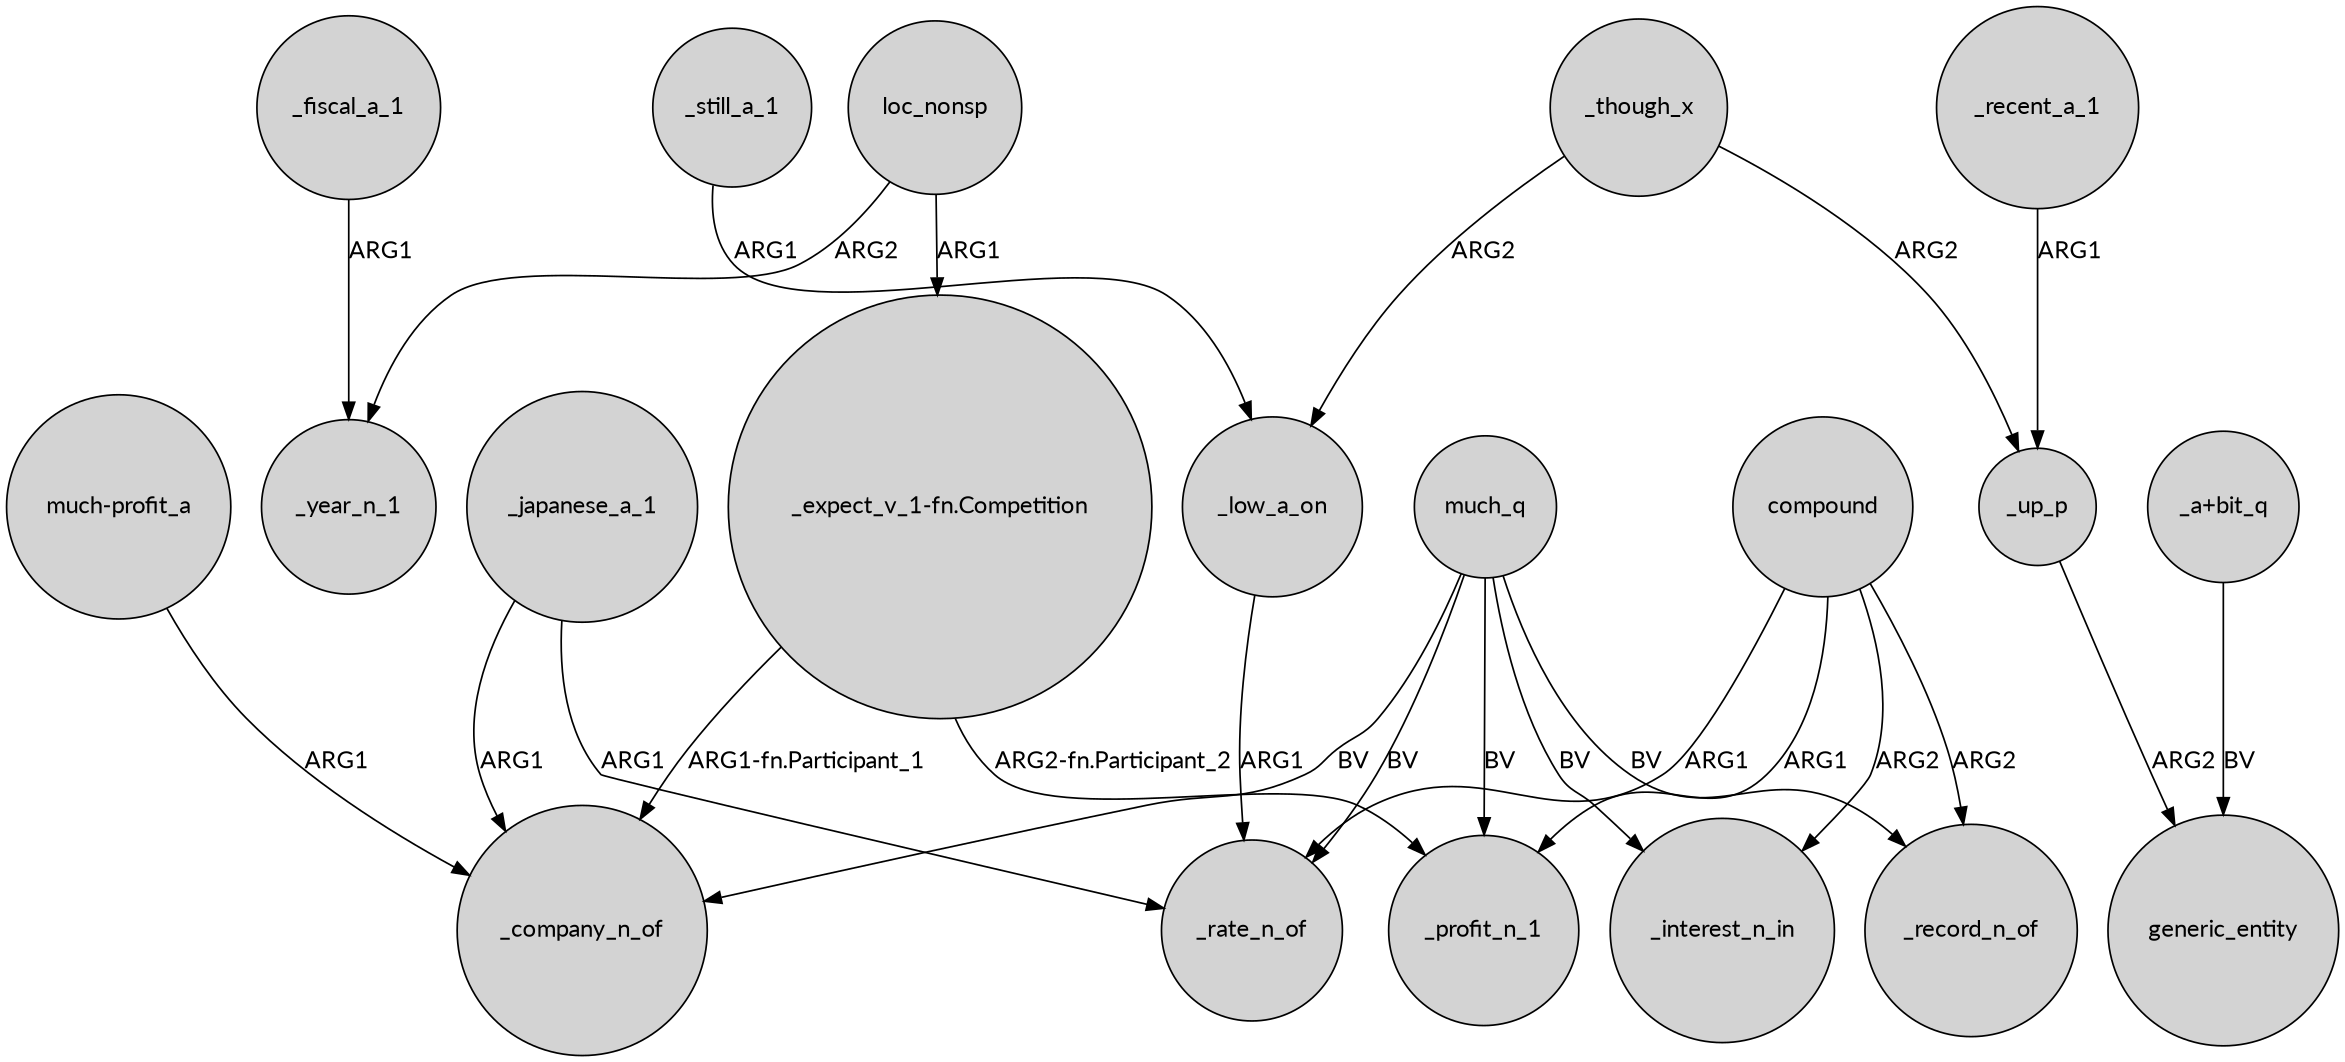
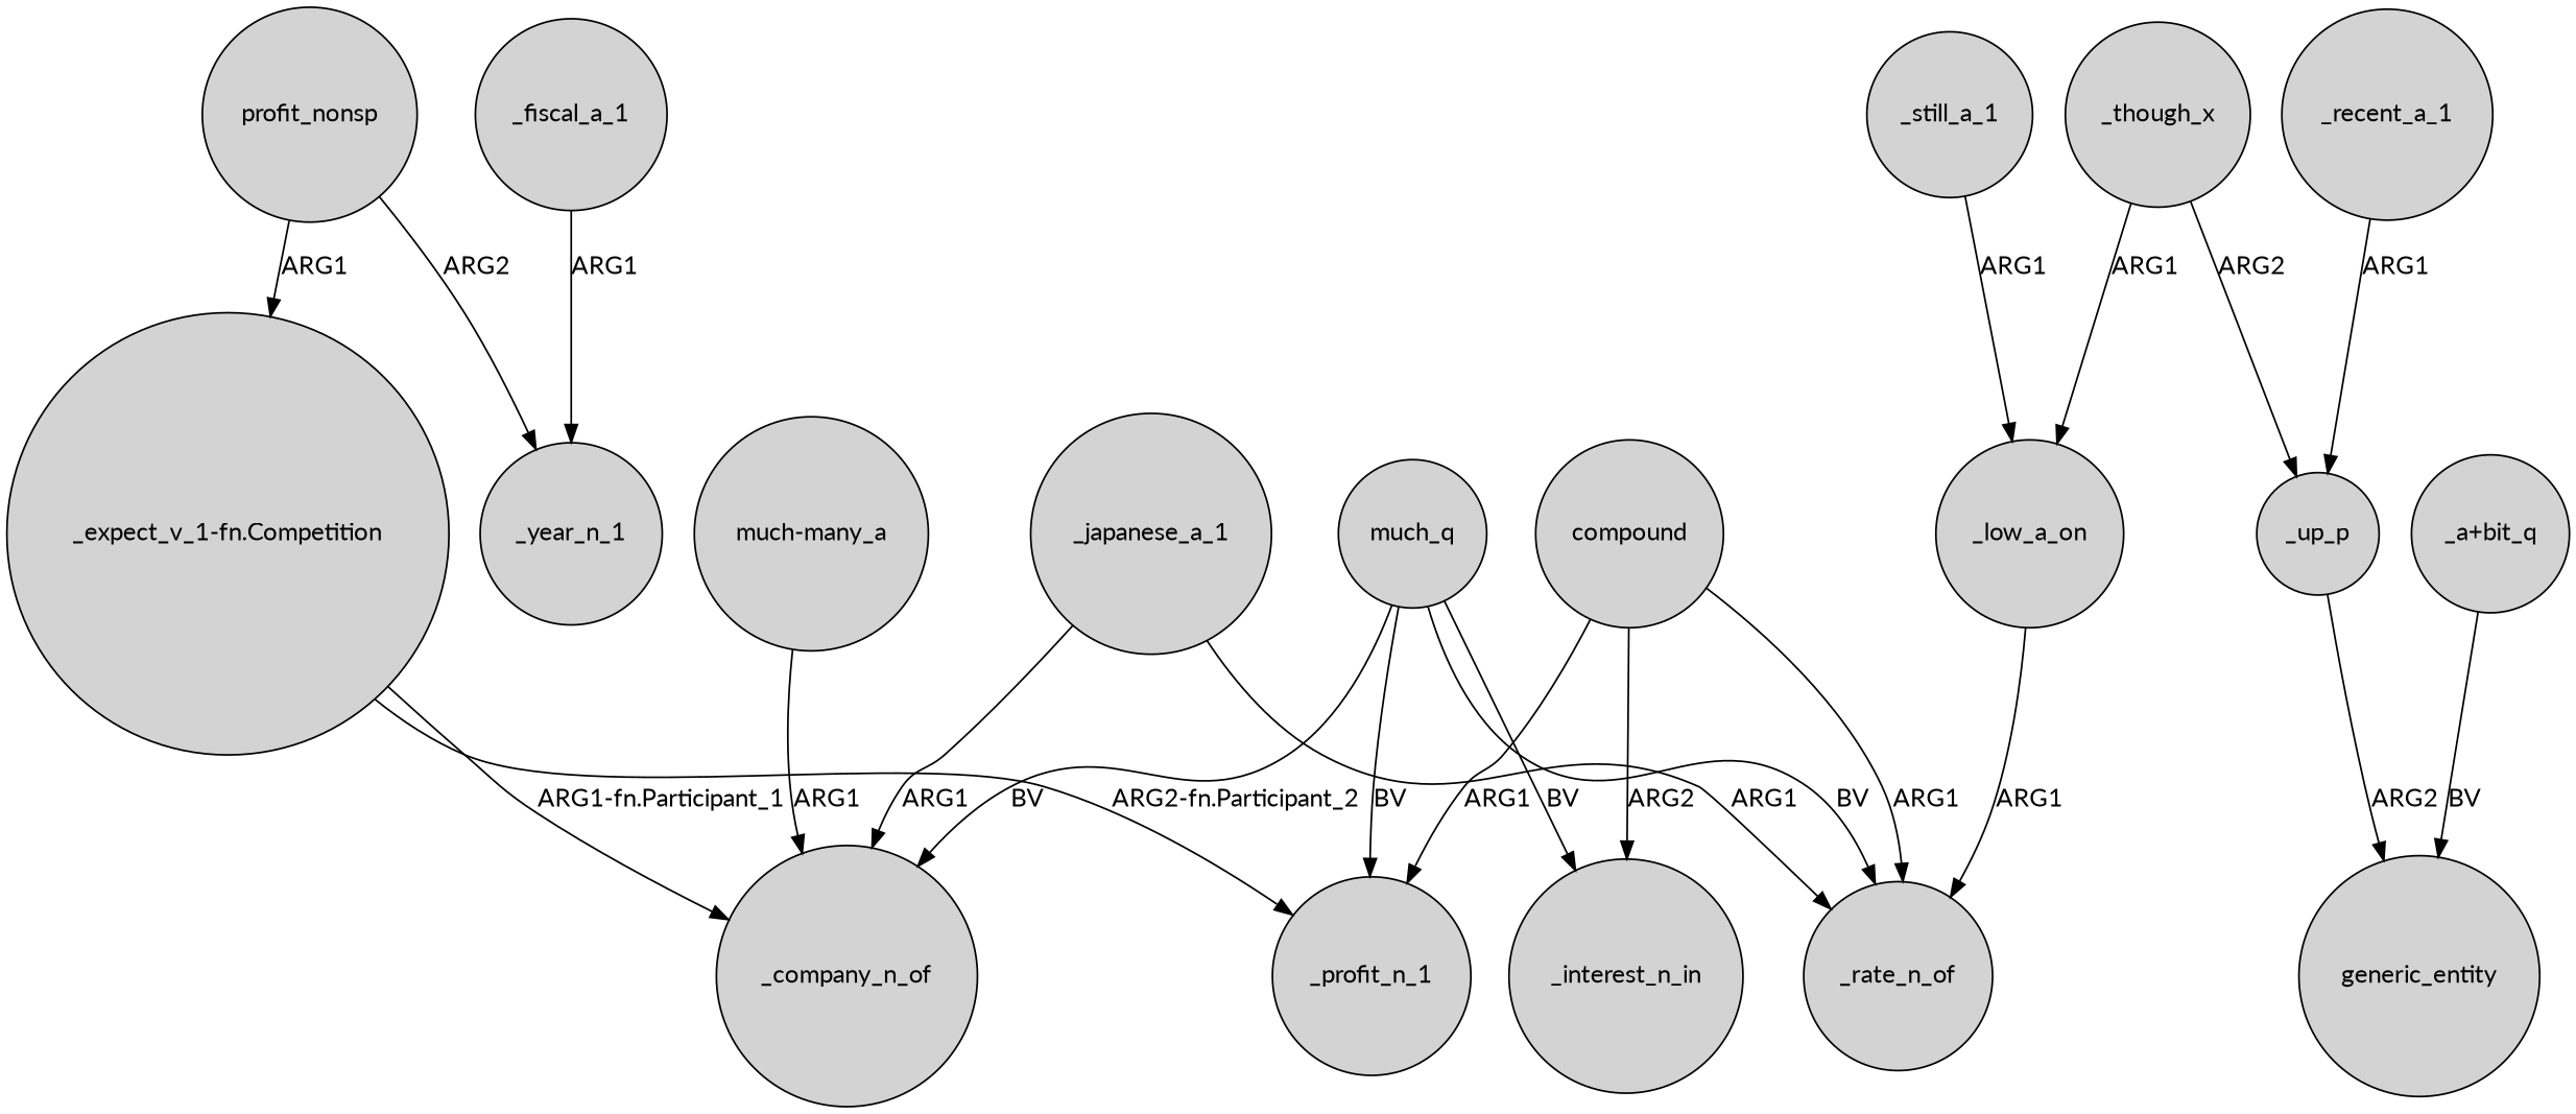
  digraph {
    fontname=Lato
    node [fontname=Lato shape=circle style=filled]
    edge [fontname=Lato]
    _japanese_a_1
    _rate_n_of
    _company_n_of
    "_a+bit_q"
    generic_entity
    _recent_a_1
    _up_p
    n8 [label=much_q]
-   _record_n_of
    _profit_n_1
    _interest_n_in
    _fiscal_a_1
    _year_n_1
-   loc_nonsp
+   loc_nonsp [label=profit_nonsp]
    "_expect_v_1-fn.Competition"
    _though_x
    _low_a_on
    compound
-   "much-many_a" [label="much-profit_a"]
+   "much-many_a"
    _still_a_1
    _japanese_a_1 -> _rate_n_of [label=ARG1]
    _japanese_a_1 -> _company_n_of [label=ARG1]
    "_a+bit_q" -> generic_entity [label=BV]
    _recent_a_1 -> _up_p [label=ARG1]
    _up_p -> generic_entity [label=ARG2]
    n8 -> _rate_n_of [label=BV]
    n8 -> _company_n_of [label=BV]
-   n8 -> _record_n_of [label=BV]
    n8 -> _profit_n_1 [label=BV]
    n8 -> _interest_n_in [label=BV]
    _fiscal_a_1 -> _year_n_1 [label=ARG1]
    loc_nonsp -> _year_n_1 [label=ARG2]
    loc_nonsp -> "_expect_v_1-fn.Competition" [label=ARG1]
    "_expect_v_1-fn.Competition" -> _company_n_of [label="ARG1-fn.Participant_1"]
    "_expect_v_1-fn.Competition" -> _profit_n_1 [label="ARG2-fn.Participant_2"]
    _though_x -> _up_p [label=ARG2]
-   _though_x -> _low_a_on [label=ARG2]
+   _though_x -> _low_a_on [label=ARG1]
    _low_a_on -> _rate_n_of [label=ARG1]
    compound -> _rate_n_of [label=ARG1]
-   compound -> _record_n_of [label=ARG2]
    compound -> _profit_n_1 [label=ARG1]
    compound -> _interest_n_in [label=ARG2]
    "much-many_a" -> _company_n_of [label=ARG1]
    _still_a_1 -> _low_a_on [label=ARG1]
  }
